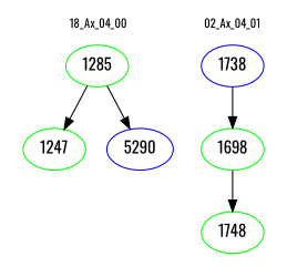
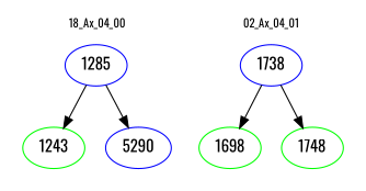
  digraph {
    fontname=Oswald
    node [color=blue fontname=Oswald]
    edge [color=black fontname=Oswald]
-   n1 [color=green label=1285]
-   n2 [color=green label=1247]
+   n1 [label=1285]
+   n2 [color=green label=1243]
    n3 [label=5290]
    n4 [label=1738]
    n5 [color=green label=1698]
    n6 [color=green label=1748]
    subgraph cluster_1 {
      color=white
      fontsize=10
      label="18_Ax_04_00"
      n1
      n2
      n3
    }
    subgraph cluster_2 {
      color=white
      fontsize=10
      label="02_Ax_04_01"
      n4
      n5
      n6
    }
    n1 -> n2
    n1 -> n3
    n4 -> n5
-   n5 -> n6
+   n4 -> n6
  }
